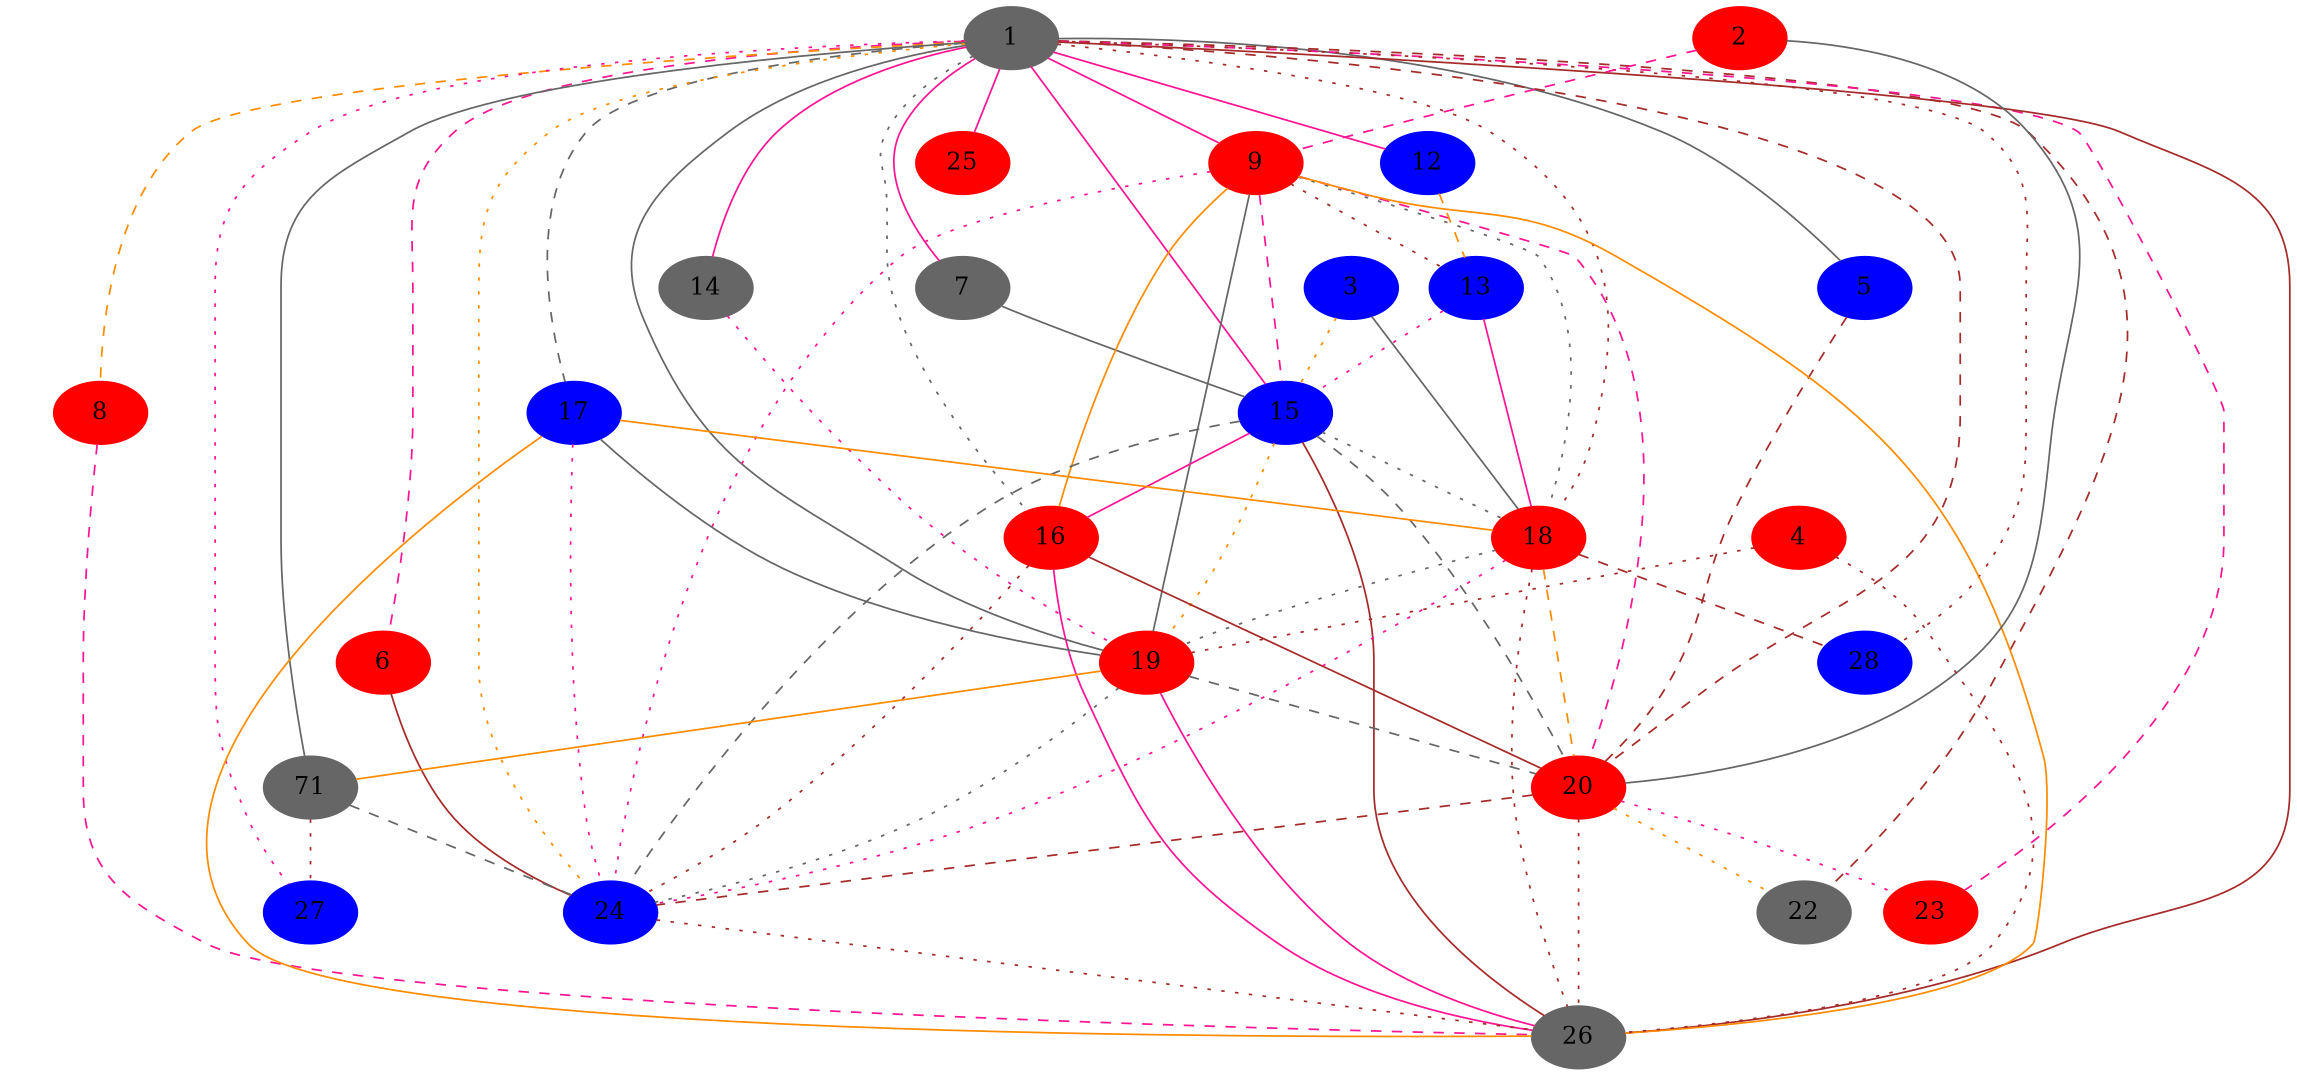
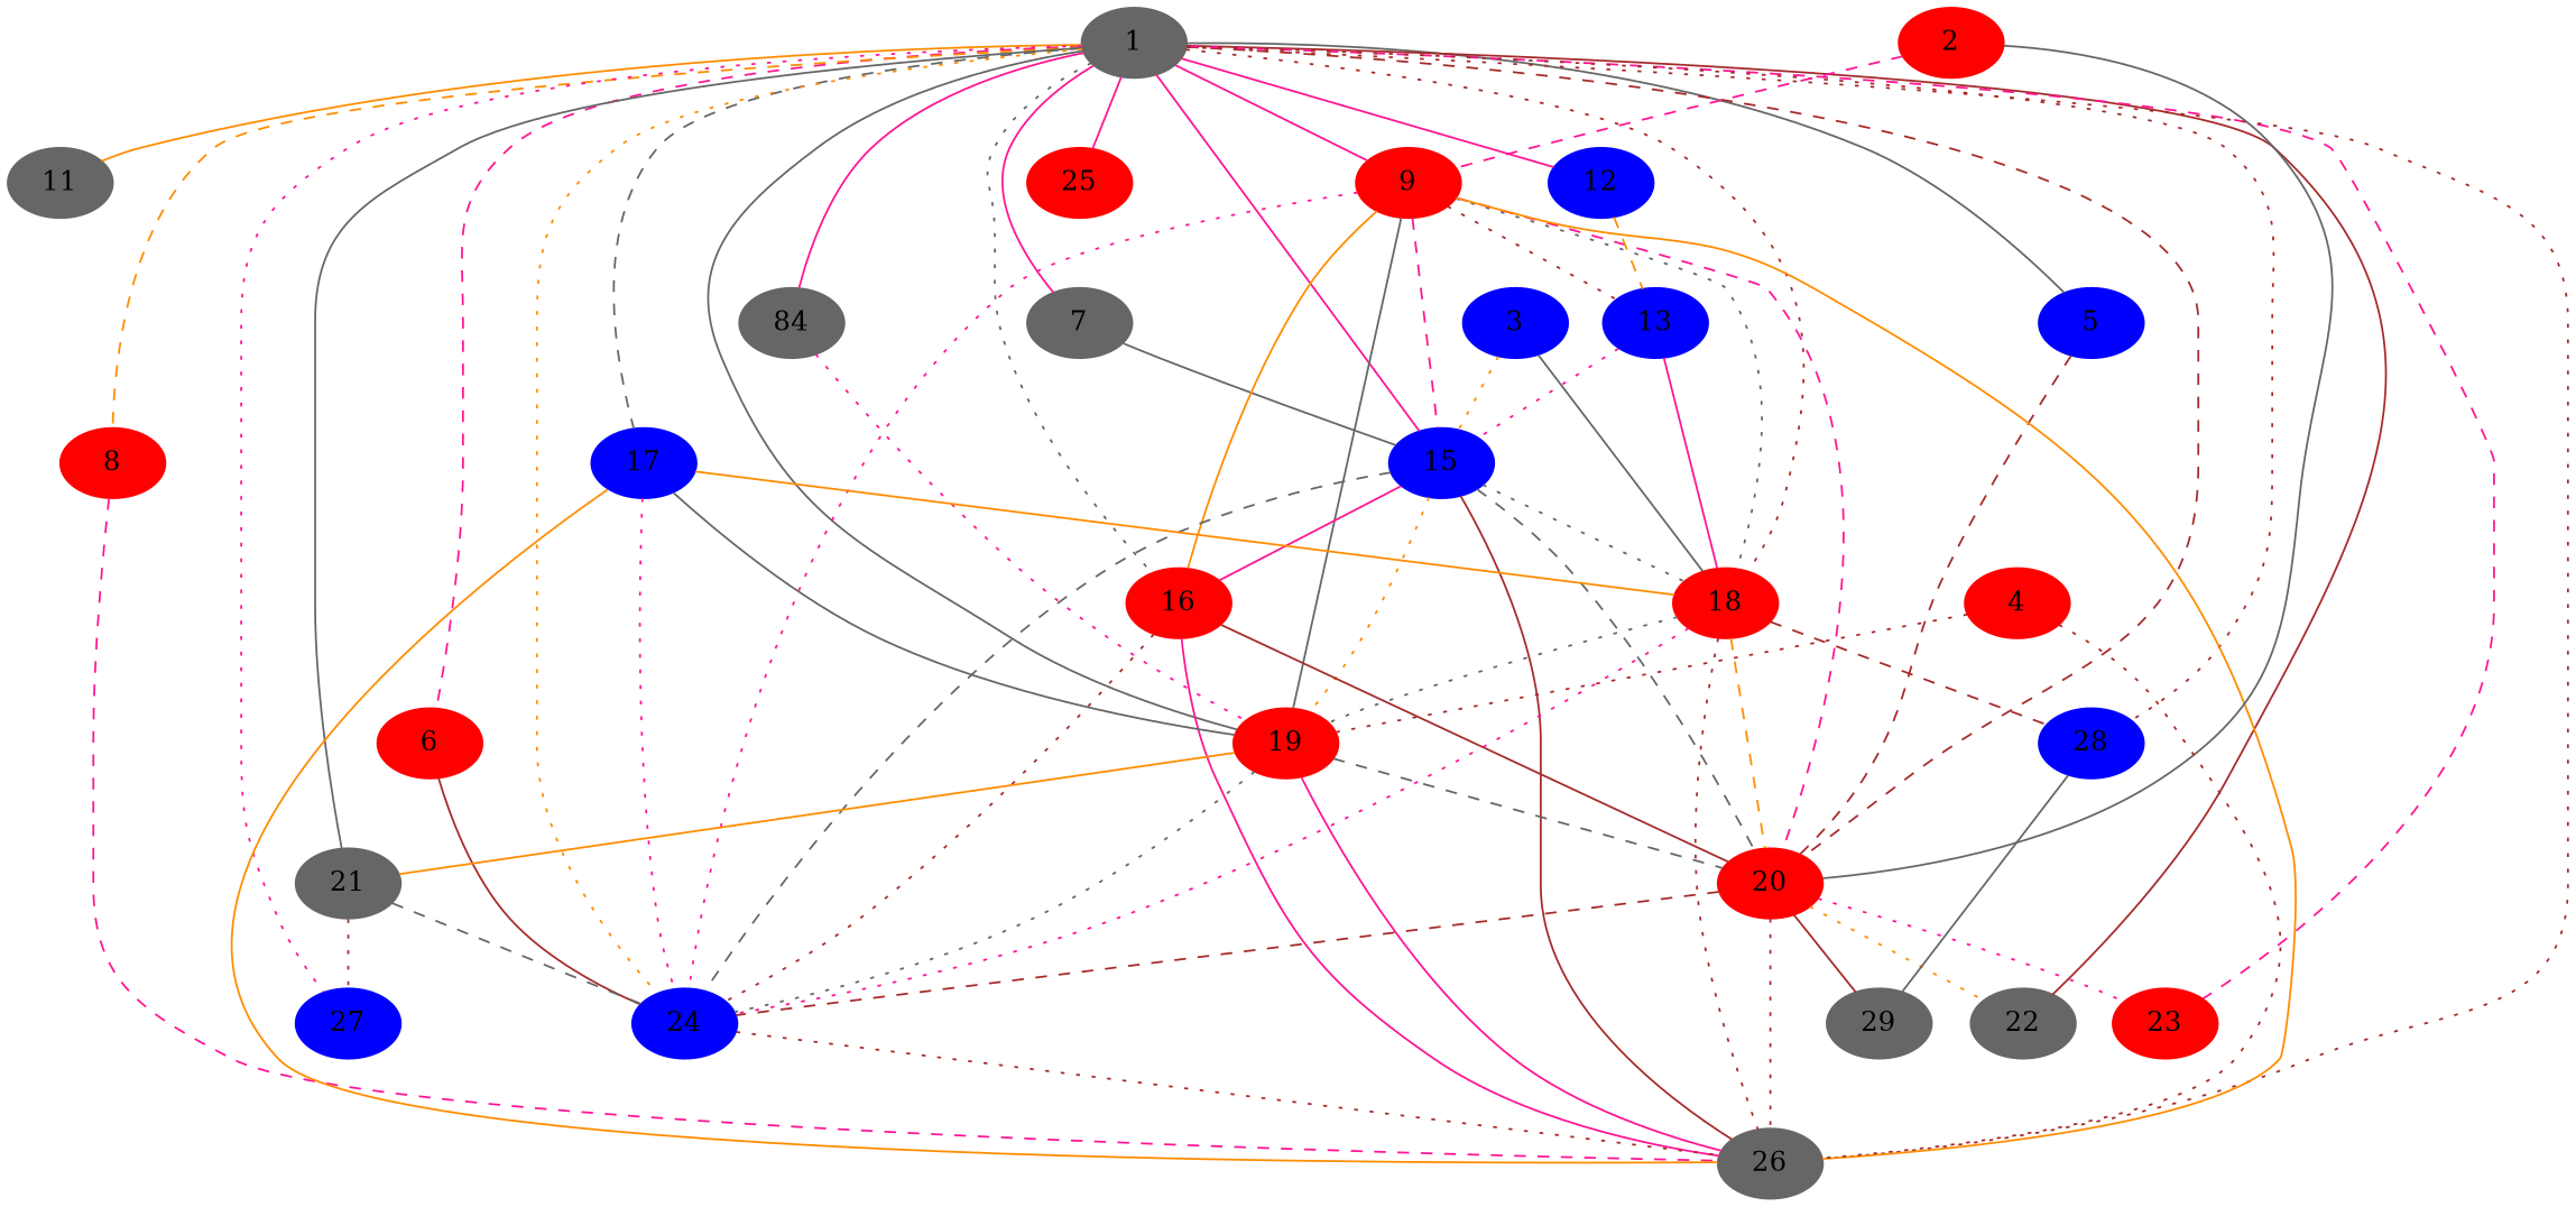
  graph {
    node [color=red style=filled]
    edge [color=deeppink style=solid weight=1.0]
    1 [color=gray40]
    5 [color=blue]
    6
    7 [color=gray40]
    8
    9
+   11 [color=gray40]
    12 [color=blue]
-   14 [color=gray40]
+   14 [color=gray40 label=84]
    15 [color=blue]
    16
    17 [color=blue]
    18
    19
    20
-   21 [color=gray40 label=71]
+   21 [color=gray40]
    22 [color=gray40]
    23
    24 [color=blue]
    25
    26 [color=gray40]
    27 [color=blue]
    28 [color=blue]
    13 [color=blue]
+   29 [color=gray40]
    2
    3 [color=blue]
    4
    1 -- 5 [color=gray40]
    1 -- 6 [style=dashed]
    1 -- 7
    1 -- 8 [color=darkorange style=dashed]
    1 -- 9 [weight=3.0]
+   1 -- 11 [color=darkorange]
    1 -- 12
    1 -- 14
    1 -- 15 [weight=4.0]
    1 -- 16 [color=gray40 style=dotted weight=2.0]
    1 -- 17 [color=gray40 style=dashed weight=2.0]
    1 -- 18 [color=brown style=dotted weight=3.0]
    1 -- 19 [color=gray40 weight=3.0]
    1 -- 20 [color=brown style=dashed weight=3.0]
    1 -- 21 [color=gray40 weight=2.0]
-   1 -- 22 [color=brown style=dashed]
+   1 -- 22 [color=brown]
    1 -- 23 [style=dashed]
    1 -- 24 [color=darkorange style=dotted weight=4.0]
    1 -- 25 [weight=3.0]
-   1 -- 26 [color=brown weight=3.0]
+   1 -- 26 [color=brown style=dotted weight=3.0]
    1 -- 27 [style=dotted]
    1 -- 28 [color=brown style=dotted weight=2.0]
    5 -- 20 [color=brown style=dashed]
    6 -- 24 [color=brown]
    7 -- 15 [color=gray40]
    8 -- 26 [style=dashed]
    9 -- 15 [style=dashed]
    9 -- 16 [color=darkorange]
    9 -- 18 [color=gray40 style=dotted weight=2.0]
    9 -- 19 [color=gray40]
    9 -- 20 [style=dashed]
    9 -- 24 [style=dotted]
    9 -- 26 [color=darkorange]
    9 -- 13 [color=brown style=dotted]
    12 -- 13 [color=darkorange style=dashed]
    14 -- 19 [style=dotted]
    15 -- 16
    15 -- 18 [color=gray40 style=dotted weight=2.0]
    15 -- 19 [color=darkorange style=dotted]
    15 -- 20 [color=gray40 style=dashed]
    15 -- 24 [color=gray40 style=dashed]
    15 -- 26 [color=brown]
    16 -- 20 [color=brown]
    16 -- 24 [color=brown style=dotted]
    16 -- 26
    17 -- 18 [color=darkorange]
    17 -- 19 [color=gray40]
    17 -- 24 [style=dotted]
    17 -- 26 [color=darkorange]
    18 -- 19 [color=gray40 style=dotted weight=2.0]
    18 -- 20 [color=darkorange style=dashed]
    18 -- 24 [style=dotted]
    18 -- 26 [color=brown style=dotted]
    18 -- 28 [color=brown style=dashed]
    19 -- 20 [color=gray40 style=dashed weight=2.0]
    19 -- 21 [color=darkorange]
    19 -- 24 [color=gray40 style=dotted]
    19 -- 26
    20 -- 22 [color=darkorange style=dotted]
    20 -- 23 [style=dotted]
    20 -- 24 [color=brown style=dashed weight=2.0]
    20 -- 26 [color=brown style=dotted weight=3.0]
+   20 -- 29 [color=brown]
    21 -- 24 [color=gray40 style=dashed]
    21 -- 27 [color=brown style=dotted weight=2.0]
    24 -- 26 [color=brown style=dotted]
+   28 -- 29 [color=gray40]
    13 -- 15 [style=dotted]
    13 -- 18 [weight=2.0]
    2 -- 9 [style=dashed]
    2 -- 20 [color=gray40]
    3 -- 15 [color=darkorange style=dotted]
    3 -- 18 [color=gray40]
    4 -- 19 [color=brown style=dotted]
    4 -- 26 [color=brown style=dotted]
  }
